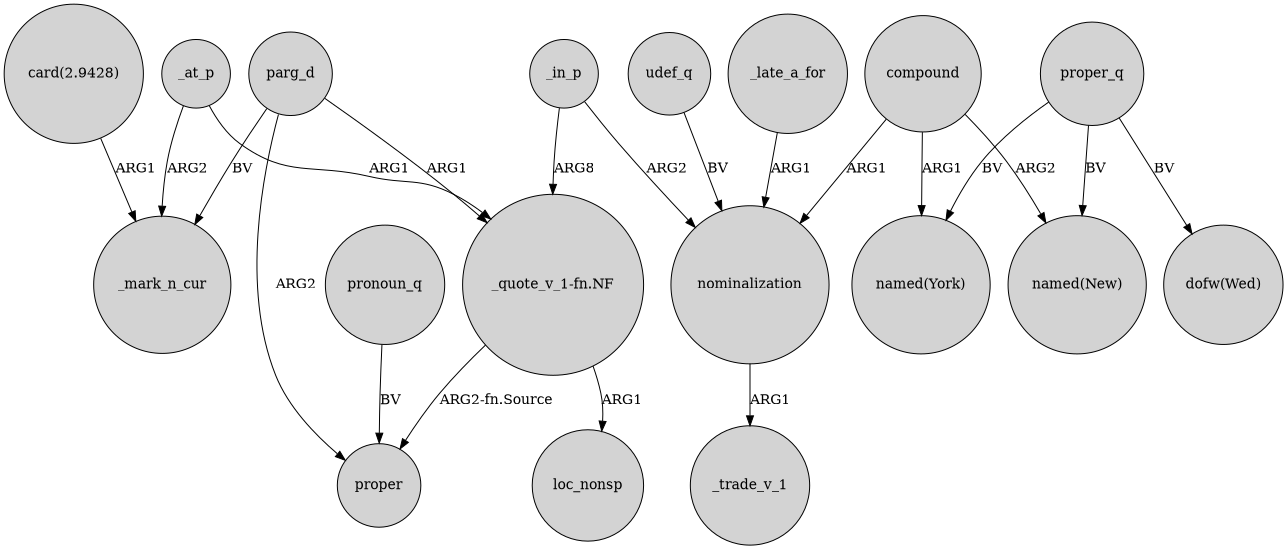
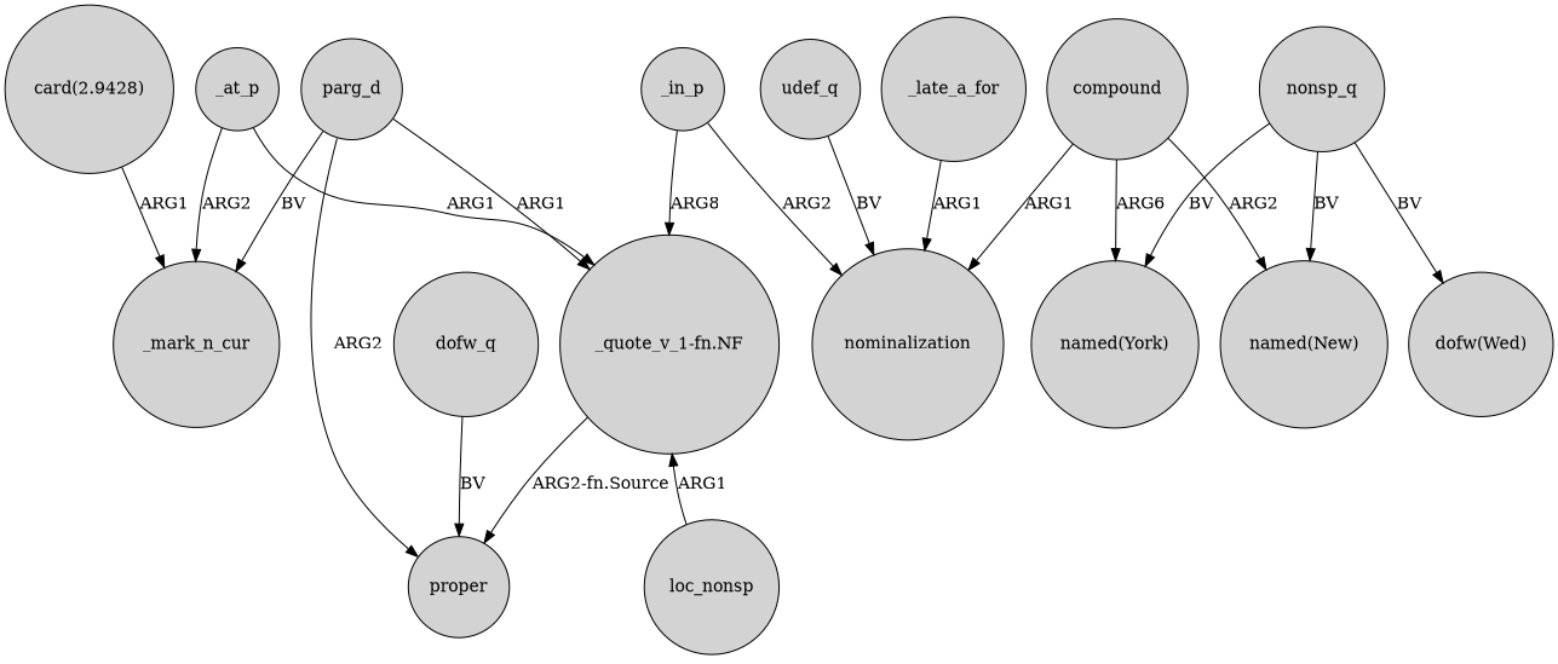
  digraph {
    node [shape=circle style=filled]
    n1 [label=proper]
    "_quote_v_1-fn.NF"
    compound
    "named(New)"
    nominalization
    "named(York)"
-   _trade_v_1
-   proper_q
+   proper_q [label=nonsp_q]
    "dofw(Wed)"
    udef_q
    _at_p
    _mark_n_cur
    loc_nonsp
    parg_d
-   pronoun_q
+   pronoun_q [label=dofw_q]
    "card(2.9428)"
    _in_p
    _late_a_for
    "_quote_v_1-fn.NF" -> n1 [label="ARG2-fn.Source"]
    compound -> "named(New)" [label=ARG2]
    compound -> nominalization [label=ARG1]
-   compound -> "named(York)" [label=ARG1]
-   nominalization -> _trade_v_1 [label=ARG1]
+   compound -> "named(York)" [label=ARG6]
    proper_q -> "named(New)" [label=BV]
    proper_q -> "named(York)" [label=BV]
    proper_q -> "dofw(Wed)" [label=BV]
    udef_q -> nominalization [label=BV]
    _at_p -> "_quote_v_1-fn.NF" [label=ARG1]
    _at_p -> _mark_n_cur [label=ARG2]
-   "_quote_v_1-fn.NF" -> loc_nonsp [label=ARG1]
+   loc_nonsp -> "_quote_v_1-fn.NF" [label=ARG1]
    parg_d -> n1 [label=ARG2]
    parg_d -> "_quote_v_1-fn.NF" [label=ARG1]
    parg_d -> _mark_n_cur [label=BV]
    pronoun_q -> n1 [label=BV]
    "card(2.9428)" -> _mark_n_cur [label=ARG1]
    _in_p -> "_quote_v_1-fn.NF" [label=ARG8]
    _in_p -> nominalization [label=ARG2]
    _late_a_for -> nominalization [label=ARG1]
  }
